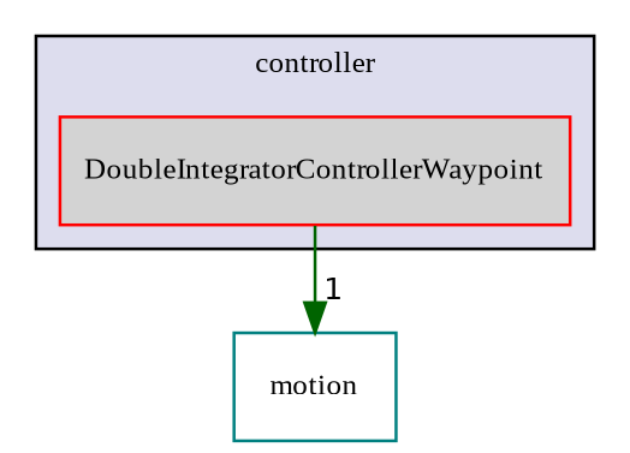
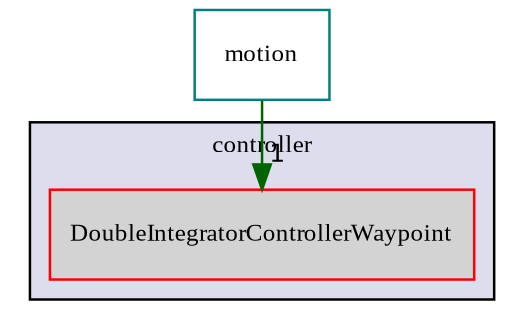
  digraph {
    compound=true
    fontname="Liberation Serif"
    node [fontname="Liberation Serif" fontsize=10 shape=box style=filled]
    n1 [fillcolor=lightgrey label=DoubleIntegratorControllerWaypoint pencolor=black color=red]
    n2 [color=teal fillcolor=white label=motion]
    subgraph cluster_1 {
      bgcolor="#ddddee"
      fontsize=10
      label=controller
      pencolor=black
      n1
    }
-   n1 -> n2 [headlabel=1 labeldistance=1.5 labelfontname=Helvetica labelfontsize=10 color=darkgreen fontname="Liberation Serif"]
+   n2 -> n1 [headlabel=1 labeldistance=1.5 labelfontname=Helvetica labelfontsize=10 color=darkgreen fontname="Liberation Serif"]
  }
